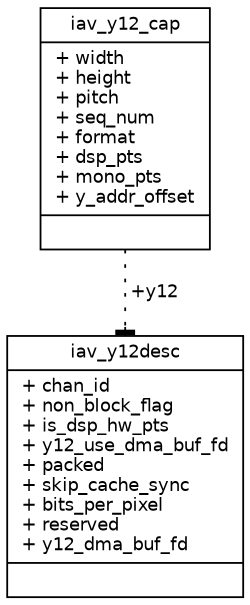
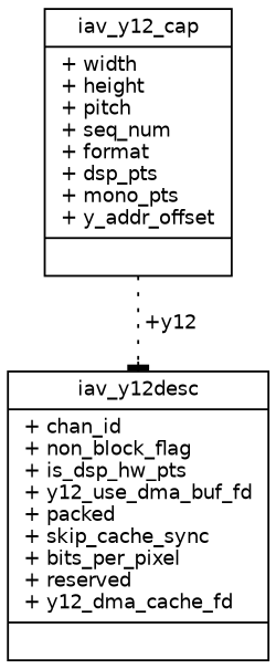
  digraph {
    node [color=black fillcolor=white fontname=Helvetica fontsize=10 shape=record style=filled]
-   n1 [fontcolor=black height=0.2 label="{iav_y12desc\n|+ chan_id\l+ non_block_flag\l+ is_dsp_hw_pts\l+ y12_use_dma_buf_fd\l+ packed\l+ skip_cache_sync\l+ bits_per_pixel\l+ reserved\l+ y12_dma_buf_fd\l|}" width=0.4]
+   n1 [fontcolor=black height=0.2 label="{iav_y12desc\n|+ chan_id\l+ non_block_flag\l+ is_dsp_hw_pts\l+ y12_use_dma_buf_fd\l+ packed\l+ skip_cache_sync\l+ bits_per_pixel\l+ reserved\l+ y12_dma_cache_fd\l|}" width=0.4]
    n2 [height=0.2 label="{iav_y12_cap\n|+ width\l+ height\l+ pitch\l+ seq_num\l+ format\l+ dsp_pts\l+ mono_pts\l+ y_addr_offset\l|}" width=0.4]
    n2 -> n1 [arrowhead=tee color=black fontname=Helvetica fontsize=10 label=" +y12" labelfontname=Helvetica labelfontsize=10 style=dotted]
  }
